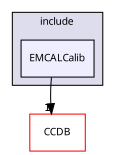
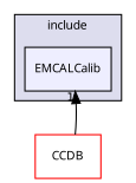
  digraph {
    compound=true
    fontname="Noto Sans"
    node [fontname="Noto Sans" fontsize=10 shape=box]
    n1 [fillcolor="#eeeeff" label=EMCALCalib pencolor=black style=filled]
    n2 [color=red label=CCDB]
    subgraph cluster_1 {
      bgcolor="#ddddee"
      fontsize=10
      label=include
      pencolor=black
      n1
    }
-   n1 -> n2 [headlabel=1 labeldistance=1.5 labelfontname=Helvetica labelfontsize=10 fontname="Noto Sans"]
+   n2 -> n1 [headlabel=1 labeldistance=1.5 labelfontname=Helvetica labelfontsize=10 fontname="Noto Sans"]
  }
